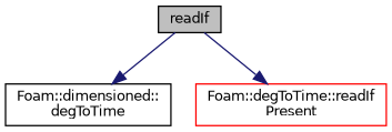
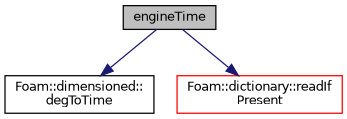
  digraph {
    rankdir=TB
    node [color=black fontname=Helvetica fontsize=10 shape=record]
    edge [color=midnightblue fontname=Helvetica fontsize=10 labelfontname=Helvetica labelfontsize=10 style=solid]
-   n1 [fillcolor=grey75 fontcolor=black height=0.2 label=readIf style=filled width=0.4]
+   n1 [fillcolor=grey75 fontcolor=black height=0.2 label=engineTime style=filled width=0.4]
    n2 [height=0.2 label="Foam::dimensioned::\ldegToTime" width=0.4]
-   n3 [color=red height=0.2 label="Foam::degToTime::readIf\lPresent" width=0.4]
+   n3 [color=red height=0.2 label="Foam::dictionary::readIf\lPresent" width=0.4]
    n1 -> n2
    n1 -> n3
  }
